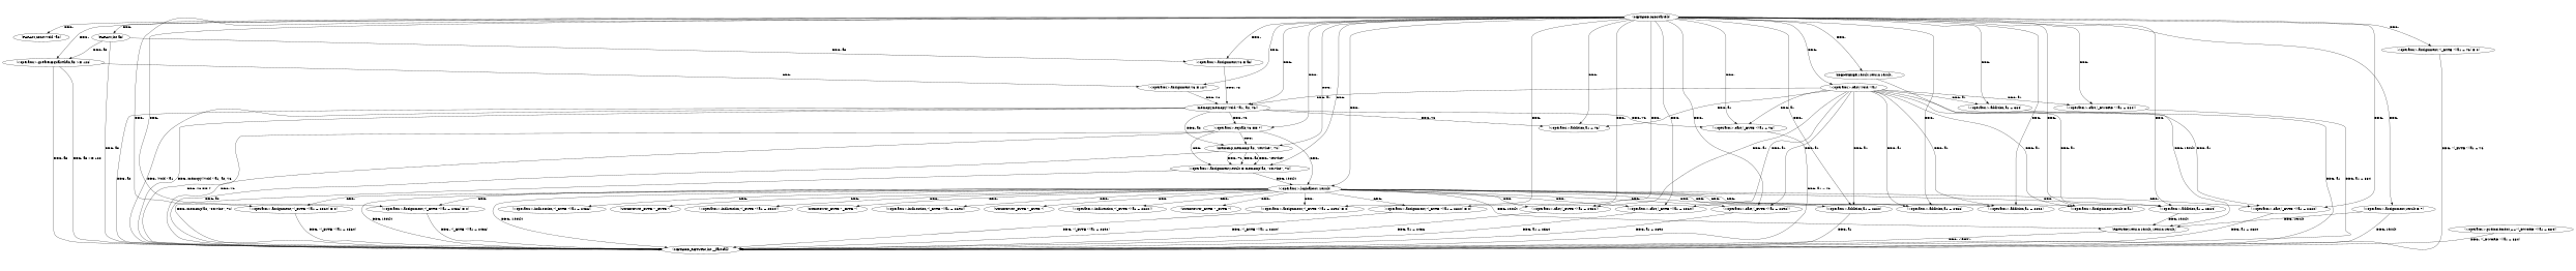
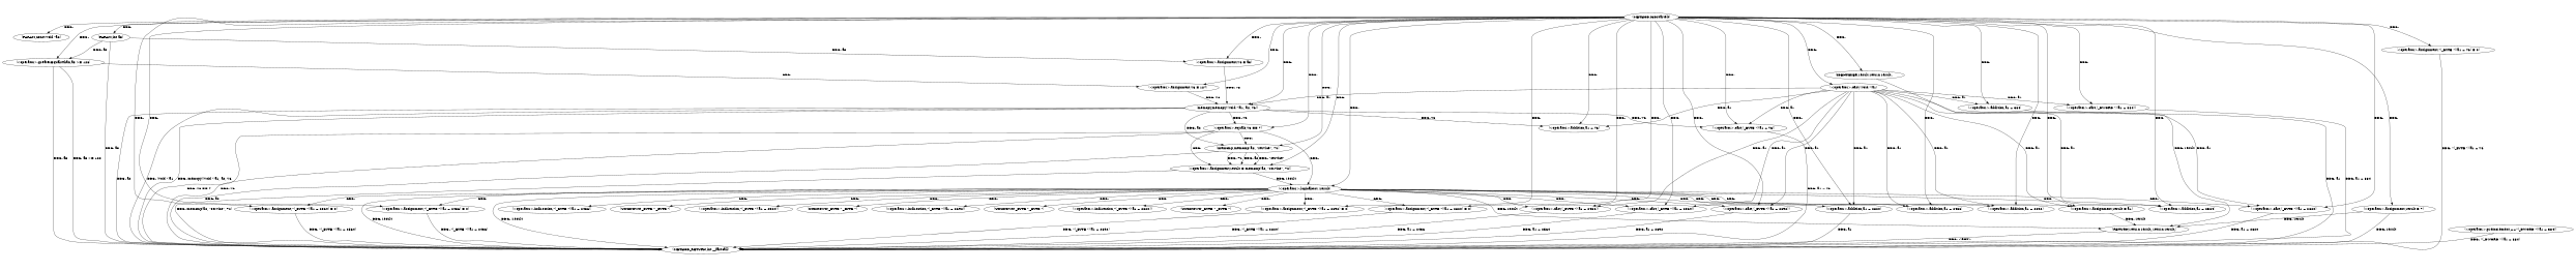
  digraph {
    n1 [label="(METHOD,IGDstartelt)"]
    n2 [label="(PARAM,const void *a2)"]
    n3 [label="(PARAM,int a3)"]
    n4 [label="(<operator>.assignment,v6 = a3)"]
    n5 [label="(<operator>.greaterEqualsThan,a3 >= 128)"]
    n6 [label="(<operator>.assignment,v6 = 127)"]
    n7 [label="(memcpy,memcpy((void *)a1, a2, v6))"]
    n8 [label="(<operator>.cast,(void *)a1)"]
    n9 [label="(<operator>.assignment,*(_BYTE *)(a1 + v6) = 0)"]
    n10 [label="(<operator>.cast,(_BYTE *)(a1 + v6))"]
    n11 [label="(<operator>.addition,a1 + v6)"]
    n12 [label="(<operator>.cast,(_DWORD *)(a1 + 384))"]
    n13 [label="(<operator>.addition,a1 + 384)"]
    n14 [label="(<operator>.assignment,result = 7)"]
    n15 [label="(<operator>.equals,v6 == 7)"]
    n16 [label="(<operator>.assignment,result = memcmp(a2, \"service\", 7u))"]
    n17 [label="(memcmp,memcmp(a2, \"service\", 7u))"]
    n18 [label="(<operator>.logicalNot,!result)"]
    n19 [label="(<operator>.assignment,*(_BYTE *)(a1 + 2436) = 0)"]
    n20 [label="(<operator>.cast,(_BYTE *)(a1 + 2436))"]
    n21 [label="(<operator>.addition,a1 + 2436)"]
    n22 [label="(<operator>.assignment,*(_BYTE *)(a1 + 2564) = 0)"]
    n23 [label="(<operator>.cast,(_BYTE *)(a1 + 2564))"]
    n24 [label="(<operator>.addition,a1 + 2564)"]
    n25 [label="(<operator>.assignment,*(_BYTE *)(a1 + 2692) = 0)"]
    n26 [label="(<operator>.cast,(_BYTE *)(a1 + 2692))"]
    n27 [label="(<operator>.addition,a1 + 2692)"]
    n28 [label="(<operator>.assignment,result = a1)"]
    n29 [label="(<operator>.assignment,*(_BYTE *)(a1 + 2820) = 0)"]
    n30 [label="(<operator>.cast,(_BYTE *)(a1 + 2820))"]
    n31 [label="(<operator>.addition,a1 + 2820)"]
    n32 [label="(IDENTIFIER,result,return result;)"]
    n33 [label="(METHOD_RETURN,int __fastcall)"]
    n34 [label="(RETURN,return result;,return result;)"]
    n35 [label="(<operator>.indirection,*(_BYTE *)(a1 + 2436))"]
    n36 [label="(UNKNOWN,_BYTE *,_BYTE *)"]
    n37 [label="(<operator>.indirection,*(_BYTE *)(a1 + 2564))"]
    n38 [label="(UNKNOWN,_BYTE *,_BYTE *)"]
    n39 [label="(<operator>.indirection,*(_BYTE *)(a1 + 2692))"]
    n40 [label="(UNKNOWN,_BYTE *,_BYTE *)"]
    n41 [label="(<operator>.indirection,*(_BYTE *)(a1 + 2820))"]
    n42 [label="(UNKNOWN,_BYTE *,_BYTE *)"]
    n43 [label="(<operator>.preIncrement,++*(_DWORD *)(a1 + 384))"]
    n1 -> n2 [label="DDG: "]
    n1 -> n3 [label="DDG: "]
    n1 -> n4 [label="DDG: "]
    n1 -> n5 [label="DDG: "]
    n1 -> n6 [label="DDG: "]
    n1 -> n7 [label="DDG: "]
    n1 -> n8 [label="DDG: "]
    n1 -> n9 [label="DDG: "]
    n1 -> n10 [label="DDG: "]
    n1 -> n11 [label="DDG: "]
    n1 -> n12 [label="DDG: "]
    n1 -> n13 [label="DDG: "]
    n1 -> n14 [label="DDG: "]
    n1 -> n15 [label="DDG: "]
    n1 -> n16 [label="DDG: "]
    n1 -> n17 [label="DDG: "]
    n1 -> n18 [label="DDG: "]
    n1 -> n19 [label="DDG: "]
    n1 -> n20 [label="DDG: "]
    n1 -> n21 [label="DDG: "]
    n1 -> n22 [label="DDG: "]
    n1 -> n23 [label="DDG: "]
    n1 -> n24 [label="DDG: "]
    n1 -> n25 [label="DDG: "]
    n1 -> n26 [label="DDG: "]
    n1 -> n27 [label="DDG: "]
    n1 -> n28 [label="DDG: "]
    n1 -> n29 [label="DDG: "]
    n1 -> n30 [label="DDG: "]
    n1 -> n31 [label="DDG: "]
    n1 -> n32 [label="DDG: "]
    n3 -> n4 [label="DDG: a3"]
    n3 -> n5 [label="DDG: a3"]
    n3 -> n33 [label="DDG: a3"]
    n4 -> n7 [label="DDG: v6"]
    n5 -> n6 [label="CDG: "]
    n5 -> n33 [label="DDG: a3"]
    n5 -> n33 [label="DDG: a3 >= 128"]
    n6 -> n7 [label="DDG: v6"]
    n7 -> n10 [label="DDG: v6"]
    n7 -> n11 [label="DDG: v6"]
    n7 -> n15 [label="DDG: v6"]
    n7 -> n17 [label="DDG: a2"]
    n7 -> n33 [label="DDG: a2"]
    n7 -> n33 [label="DDG: memcpy((void *)a1, a2, v6)"]
    n7 -> n33 [label="DDG: (void *)a1"]
    n8 -> n7 [label="DDG: a1"]
    n8 -> n10 [label="DDG: a1"]
    n8 -> n11 [label="DDG: a1"]
    n8 -> n12 [label="DDG: a1"]
    n8 -> n13 [label="DDG: a1"]
    n8 -> n20 [label="DDG: a1"]
    n8 -> n21 [label="DDG: a1"]
    n8 -> n23 [label="DDG: a1"]
    n8 -> n24 [label="DDG: a1"]
    n8 -> n26 [label="DDG: a1"]
    n8 -> n27 [label="DDG: a1"]
    n8 -> n28 [label="DDG: a1"]
    n8 -> n30 [label="DDG: a1"]
    n8 -> n31 [label="DDG: a1"]
    n9 -> n33 [label="DDG: *(_BYTE *)(a1 + v6)"]
    n10 -> n33 [label="DDG: a1 + v6"]
    n12 -> n33 [label="DDG: a1 + 384"]
    n13 -> n33 [label="DDG: a1"]
    n14 -> n33 [label="DDG: result"]
    n14 -> n34 [label="DDG: result"]
    n15 -> n16 [label="CDG: "]
    n15 -> n17 [label="CDG: "]
    n15 -> n18 [label="CDG: "]
    n15 -> n33 [label="DDG: v6 == 7"]
    n15 -> n33 [label="DDG: v6"]
    n16 -> n18 [label="DDG: result"]
    n16 -> n33 [label="DDG: memcmp(a2, \"service\", 7u)"]
    n17 -> n16 [label="DDG: a2"]
    n17 -> n16 [label="DDG: \"service\""]
    n17 -> n16 [label="DDG: 7u"]
    n17 -> n33 [label="DDG: a2"]
    n18 -> n19 [label="CDG: "]
    n18 -> n20 [label="CDG: "]
    n18 -> n21 [label="CDG: "]
    n18 -> n22 [label="CDG: "]
    n18 -> n23 [label="CDG: "]
    n18 -> n24 [label="CDG: "]
    n18 -> n25 [label="CDG: "]
    n18 -> n26 [label="CDG: "]
    n18 -> n27 [label="CDG: "]
    n18 -> n28 [label="CDG: "]
    n18 -> n29 [label="CDG: "]
    n18 -> n30 [label="CDG: "]
    n18 -> n31 [label="CDG: "]
    n18 -> n33 [label="DDG: result"]
    n18 -> n33 [label="DDG: !result"]
    n18 -> n34 [label="DDG: result"]
    n18 -> n35 [label="CDG: "]
    n18 -> n36 [label="CDG: "]
    n18 -> n37 [label="CDG: "]
    n18 -> n38 [label="CDG: "]
    n18 -> n39 [label="CDG: "]
    n18 -> n40 [label="CDG: "]
    n18 -> n41 [label="CDG: "]
    n18 -> n42 [label="CDG: "]
    n19 -> n33 [label="DDG: *(_BYTE *)(a1 + 2436)"]
    n20 -> n33 [label="DDG: a1 + 2436"]
    n22 -> n33 [label="DDG: *(_BYTE *)(a1 + 2564)"]
    n23 -> n33 [label="DDG: a1 + 2564"]
    n25 -> n33 [label="DDG: *(_BYTE *)(a1 + 2692)"]
    n26 -> n33 [label="DDG: a1 + 2692"]
-   n24 -> n34 [label="DDG: result"]
+   n28 -> n34 [label="DDG: result"]
    n29 -> n33 [label="DDG: *(_BYTE *)(a1 + 2820)"]
    n30 -> n33 [label="DDG: a1 + 2820"]
    n31 -> n33 [label="DDG: a1"]
    n32 -> n34 [label="DDG: result"]
    n34 -> n33 [label="DDG: <RET>"]
    n43 -> n33 [label="DDG: *(_DWORD *)(a1 + 384)"]
  }
